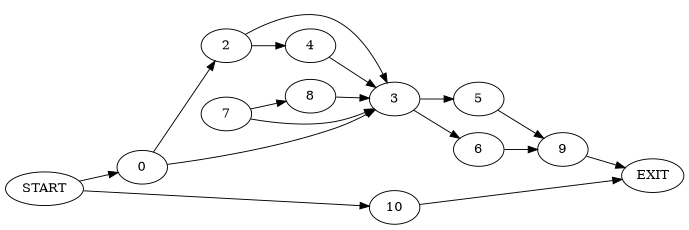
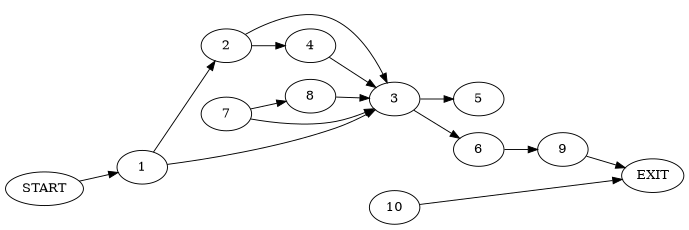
  digraph {
    rankdir=LR
    n1 [label=START]
-   1 [label=0]
+   1
    10
    2
    3
    n6 [label=EXIT]
    4
    5
    6
    9
    7
    8
    n1 -> 1
-   n1 -> 10
    1 -> 2
    1 -> 3
    10 -> n6
    2 -> 3
    2 -> 4
    3 -> 5
    3 -> 6
    4 -> 3
-   5 -> 9
    6 -> 9
    9 -> n6
    7 -> 3
    7 -> 8
    8 -> 3
  }
